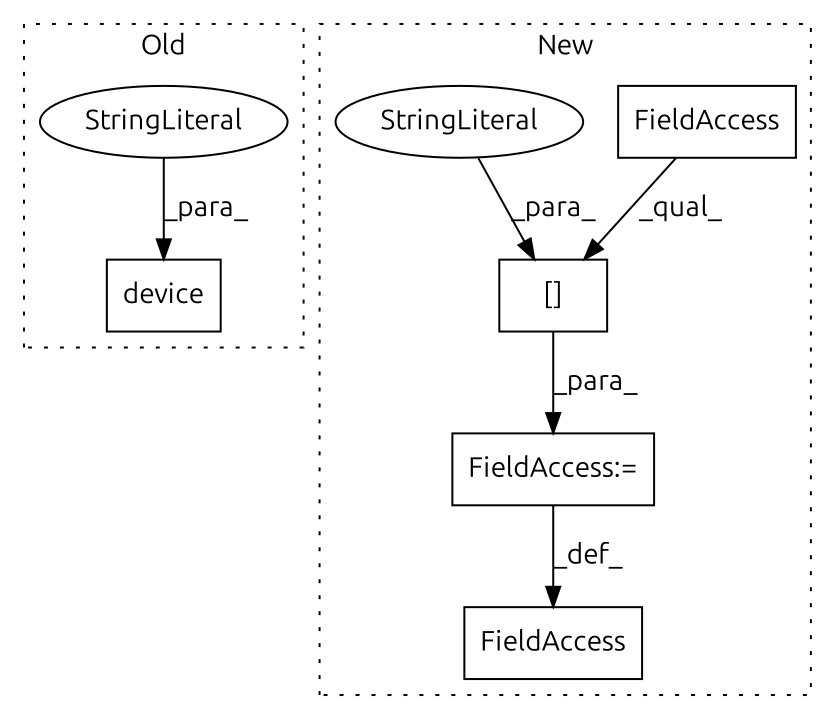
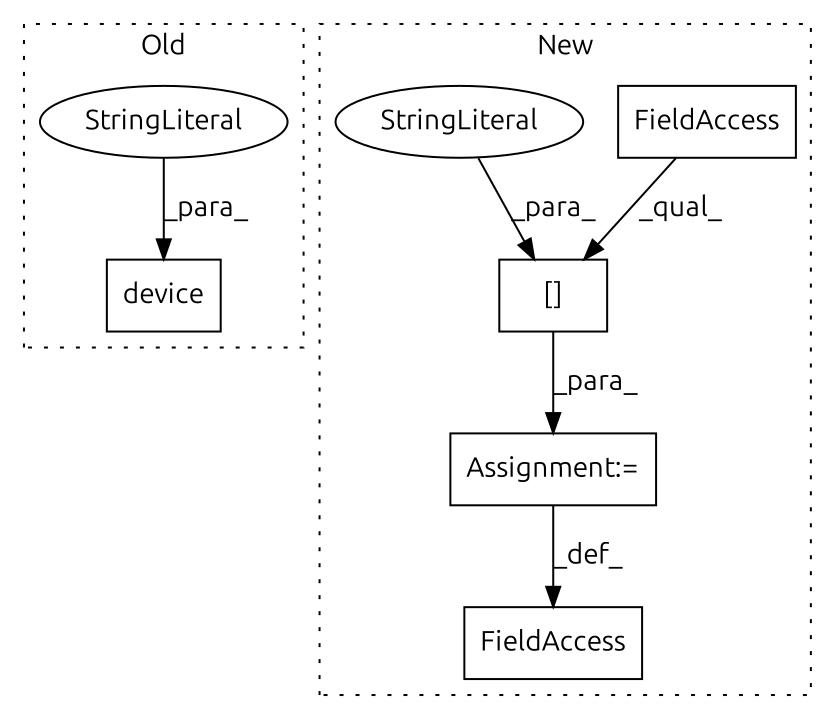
  digraph {
    fontname=Ubuntu
    node [a=45 l=6 shape=box fontname=Ubuntu]
    edge [fontname=Ubuntu]
    n1 [a=32 l="7,1" label=device s="3056,3069"]
    n2 [label=StringLiteral s=3063 shape=ellipse]
    n3 [a=2 l="23,1" label="[]" s="3210,3240"]
    n4 [a=22 l=22 label=FieldAccess s=3210]
    n5 [l=7 label=StringLiteral s=3233 shape=ellipse]
-   n6 [a=7 l=1 label="FieldAccess:=" s=3209]
+   n6 [a=7 l=1 label="Assignment:=" s=3209]
    n7 [a=22 label=FieldAccess s=3203]
    subgraph cluster_1 {
      label=Old
      style=dotted
      n1
      n2
    }
    subgraph cluster_2 {
      label=New
      style=dotted
      n3
      n4
      n5
      n6
      n7
    }
    n2 -> n1 [label=_para_]
    n3 -> n6 [label=_para_]
    n4 -> n3 [label=_qual_]
    n5 -> n3 [label=_para_]
    n6 -> n7 [label=_def_]
  }
